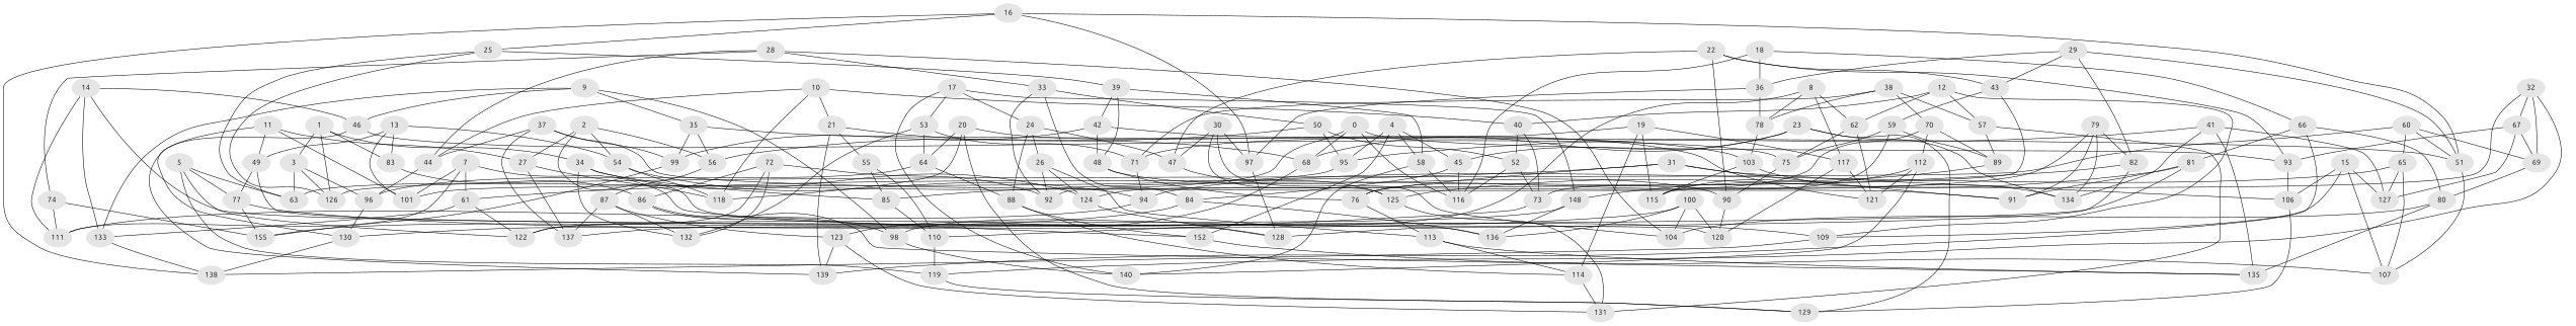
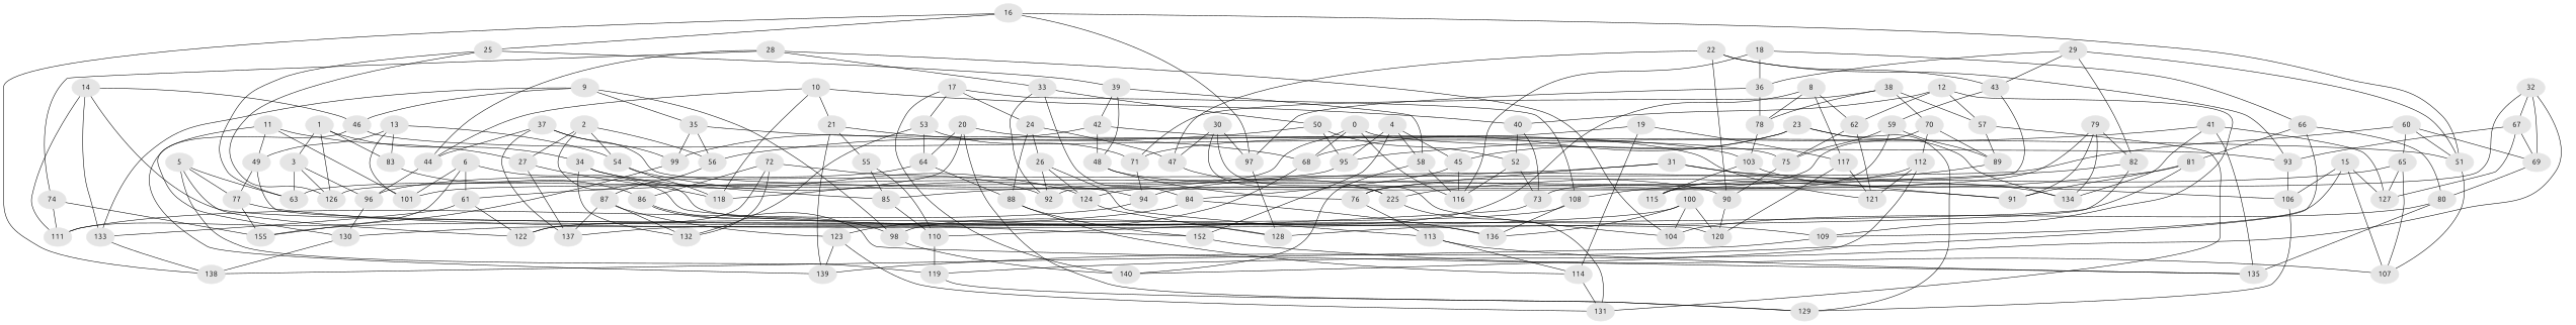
  graph {
    fontname=Ubuntu
    node [color=gray90 fontname=Ubuntu style=filled]
    edge [fontname=Ubuntu]
    1
    3
    34
    83
    126
    63
    96
    124
    85
    132
    86
    2
    27
    54
    56
    128
    118
    137
    94
    87
    130
    4
    45
    58
    95
    n26 [label=152]
    116
    84
    140
    101
    107
    5
    77
    119
    122
    109
    n37 [label=155]
    129
    n39 [label=0]
    68
    93
    123
    106
-   7
+   7 [label=6]
    61
    111
    133
    8
    62
    78
    98
    117
    121
    75
    103
    120
    9
    35
    46
    51
    99
    139
    138
    10
    21
    40
    44
    55
    52
    73
    11
    49
    12
    57
    89
    131
    13
    14
    136
    15
    127
    16
    25
    97
    39
    17
    24
    53
-   108 [label=148]
+   108
    47
    26
    88
    71
    64
    18
    36
    66
    80
    81
    19
    114
    115
    20
    110
    22
    43
    90
    92
    59
-   125
+   125 [label=225]
    23
    134
    113
    42
    48
    135
    28
    33
    74
    104
    50
    29
    82
    30
    31
    76
    91
    32
    67
    69
    37
    38
    70
    112
    41
    60
    65
    72
    79
    100
    1 -- 3
    1 -- 34
    1 -- 83
    1 -- 126
    3 -- 126
    3 -- 63
    3 -- 96
    34 -- 124
    34 -- 85
    34 -- 132
    83 -- 86
    96 -- 130
    124 -- 128
    85 -- 110
    86 -- 98
    86 -- 135
    2 -- 27
    2 -- 54
    2 -- 56
    2 -- 128
    27 -- 118
    27 -- 137
    54 -- 118
    54 -- 94
    56 -- 87
    94 -- 111
    87 -- 132
    87 -- 137
    87 -- 123
    130 -- 138
    4 -- 45
    4 -- 58
    4 -- 95
    4 -- n26
    45 -- 116
    45 -- 84
    58 -- 116
    58 -- 140
    95 -- 101
    n26 -- 107
    84 -- n37
    84 -- 136
    5 -- 63
    5 -- 77
    5 -- 119
    5 -- 122
    77 -- 109
    77 -- n37
    119 -- 129
    109 -- 138
    n39 -- 63
    n39 -- 116
    n39 -- 68
    n39 -- 93
    68 -- 123
    93 -- 106
    123 -- 139
    123 -- 131
    106 -- 129
    7 -- n26
    7 -- 101
    7 -- 61
    7 -- 111
    61 -- 122
    61 -- 133
    133 -- 138
    8 -- 62
    8 -- 78
    8 -- 98
    8 -- 117
    62 -- 121
    62 -- 75
    78 -- 103
    98 -- 140
    117 -- 121
    117 -- 120
    75 -- 90
    103 -- 115
    103 -- 134
    9 -- 133
    9 -- 98
    9 -- 35
    9 -- 46
    35 -- 56
    35 -- 51
    35 -- 99
    46 -- 75
    46 -- 139
    51 -- 107
    99 -- n37
    10 -- 118
    10 -- 21
    10 -- 40
    10 -- 44
    21 -- 68
    21 -- 139
    21 -- 55
    40 -- 52
    40 -- 73
    44 -- 96
    55 -- 85
    55 -- 110
    52 -- 116
    52 -- 73
    73 -- 110
    11 -- 27
    11 -- 130
    11 -- 101
    11 -- 49
    49 -- 77
    49 -- 120
    12 -- 109
    12 -- 62
    12 -- 40
    12 -- 57
    57 -- 89
    57 -- 131
    89 -- 108
    13 -- 83
    13 -- 54
    13 -- 101
    13 -- 49
    14 -- 111
    14 -- 133
    14 -- 46
    14 -- 136
    15 -- 107
    15 -- 109
    15 -- 106
    15 -- 127
    16 -- 51
    16 -- 138
    16 -- 25
    16 -- 97
    25 -- 126
    25 -- 63
    25 -- 39
    97 -- 128
    39 -- 58
    39 -- 42
    39 -- 48
    17 -- 140
    17 -- 24
    17 -- 53
    17 -- 108
    24 -- 47
    24 -- 26
    24 -- 88
    53 -- 132
    53 -- 71
    53 -- 64
    108 -- 122
    108 -- 136
    47 -- 125
    26 -- 124
    26 -- 92
    26 -- 113
    88 -- n26
    88 -- 114
    71 -- 94
    64 -- 96
    64 -- 88
    18 -- 116
    18 -- 36
    18 -- 66
    36 -- 78
    36 -- 97
    66 -- 139
    66 -- 80
    66 -- 81
    80 -- 135
    80 -- 104
    81 -- 137
    81 -- 125
    81 -- 91
    19 -- 117
    19 -- 71
    19 -- 114
-   19 -- 115
    114 -- 131
    20 -- 118
    20 -- 129
    20 -- 121
    20 -- 64
    110 -- 119
    22 -- 93
    22 -- 47
    22 -- 43
    22 -- 90
    43 -- 92
    43 -- 59
    90 -- 120
    59 -- 75
    59 -- 73
    59 -- 89
    125 -- 131
    23 -- 45
    23 -- 129
    23 -- 68
    23 -- 134
    113 -- 114
    113 -- 135
    42 -- 103
    42 -- 99
    42 -- 48
    48 -- 90
    48 -- 76
    28 -- 44
    28 -- 33
    28 -- 74
    28 -- 104
    33 -- 84
    33 -- 92
    33 -- 50
    74 -- n37
    74 -- 111
    50 -- 56
    50 -- 95
    50 -- 52
    29 -- 51
    29 -- 36
    29 -- 43
    29 -- 82
    82 -- 85
    82 -- 128
    30 -- 97
    30 -- 47
    30 -- 125
    30 -- 104
    31 -- 106
    31 -- 61
    31 -- 76
    31 -- 91
    76 -- 113
    32 -- 119
    32 -- 115
    32 -- 67
    32 -- 69
    67 -- 93
    67 -- 127
    67 -- 69
    69 -- 80
    37 -- 137
    37 -- 99
    37 -- 44
    37 -- 91
    38 -- 78
    38 -- 57
    38 -- 71
    38 -- 70
    70 -- 89
    70 -- 76
    70 -- 112
    112 -- 140
    112 -- 121
    112 -- 115
    41 -- 95
    41 -- 127
    41 -- 134
    41 -- 135
    60 -- 126
    60 -- 51
    60 -- 69
    60 -- 65
    65 -- 94
    65 -- 107
    65 -- 127
    72 -- 132
    72 -- 86
    72 -- 122
    72 -- 92
    79 -- 124
    79 -- 134
    79 -- 82
    79 -- 91
    100 -- 130
    100 -- 120
    100 -- 136
    100 -- 104
  }
